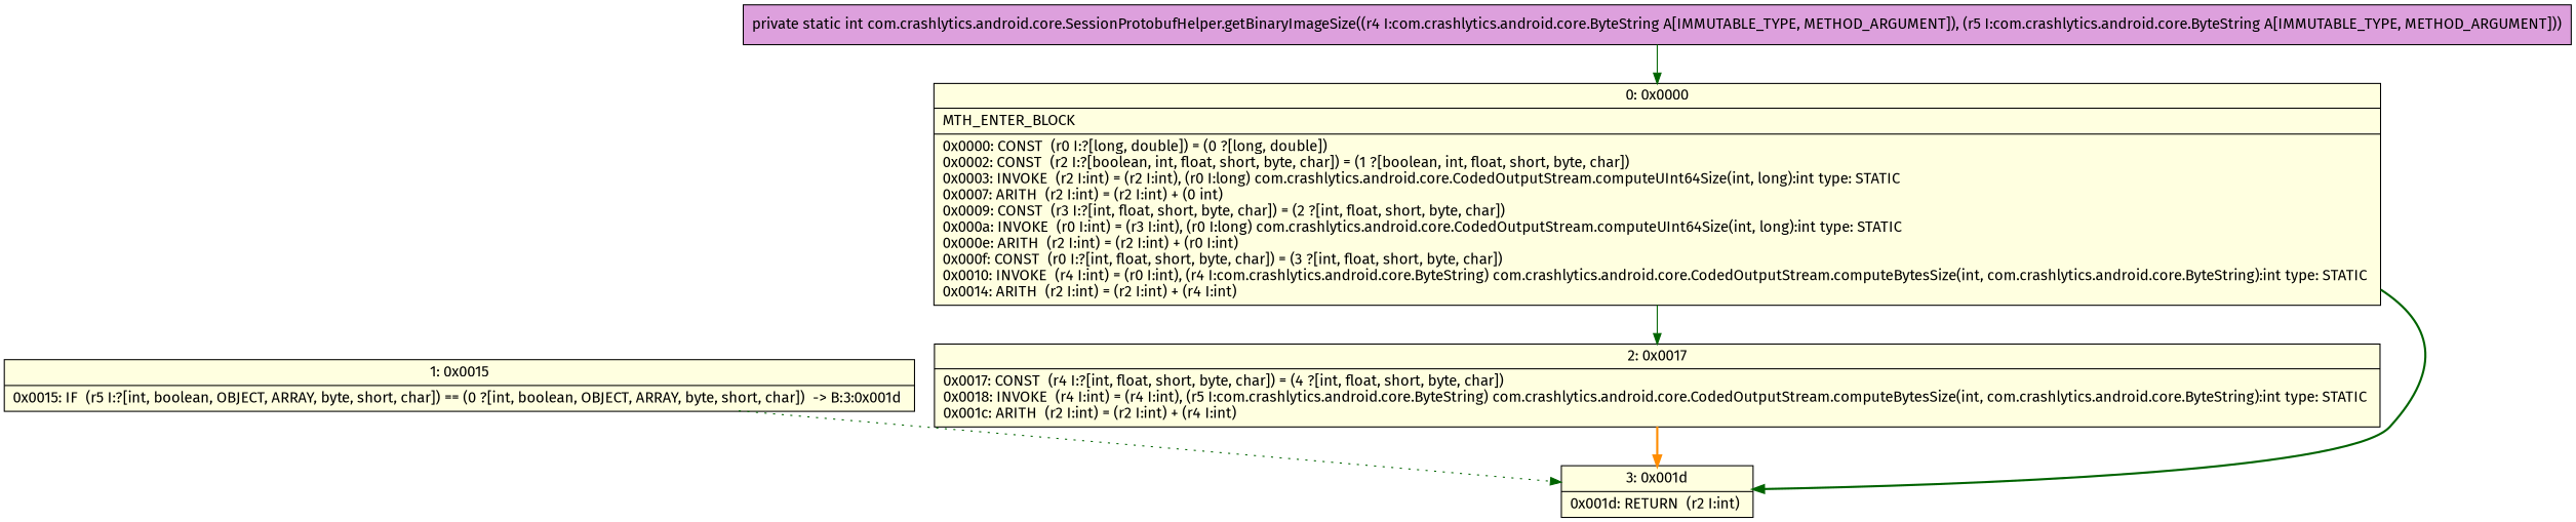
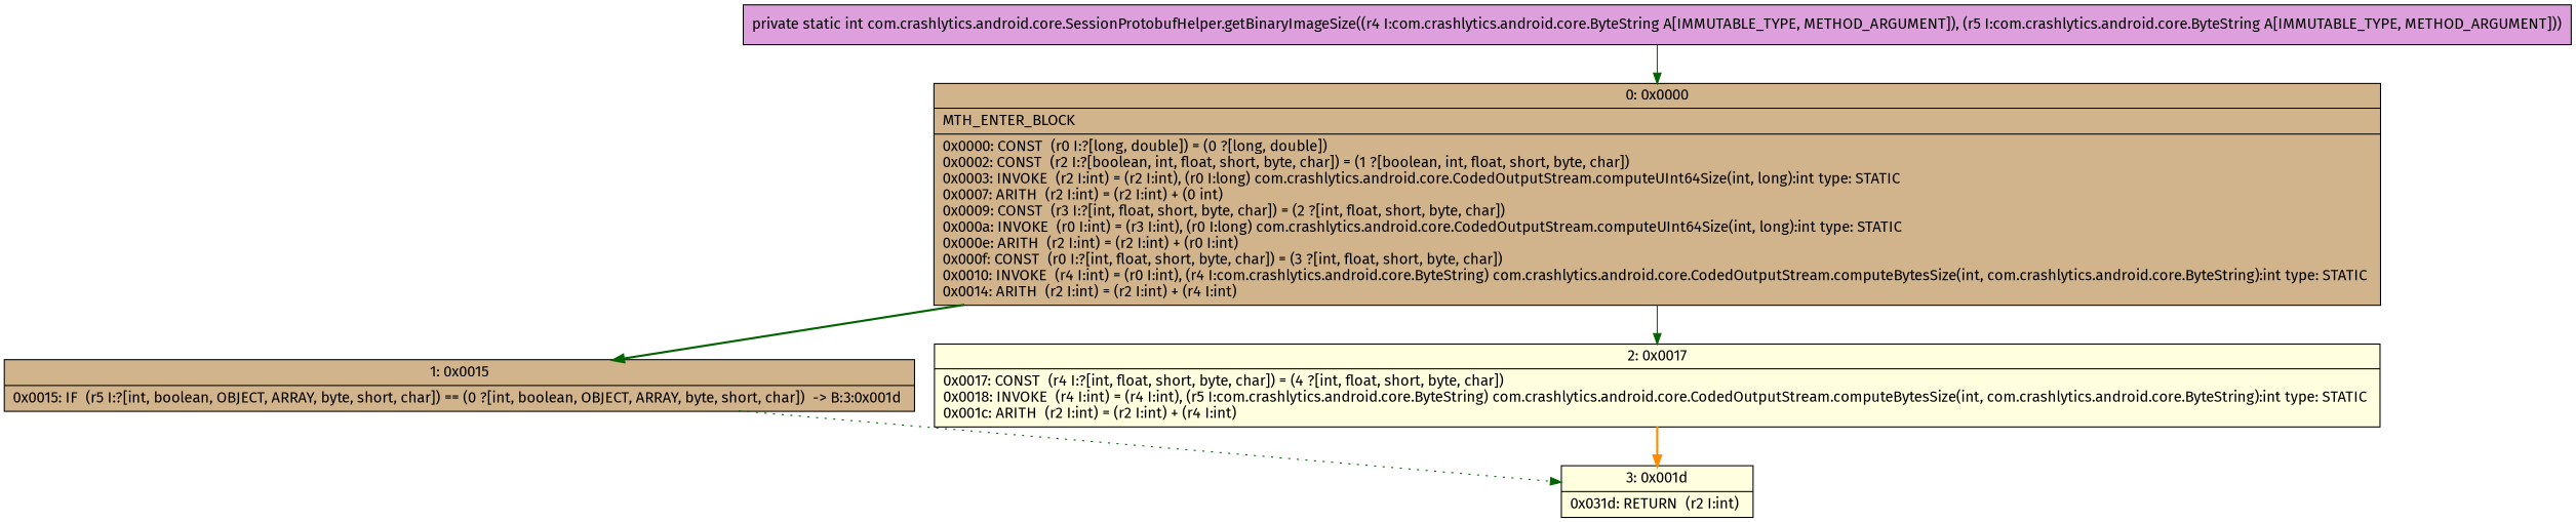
  digraph {
    fontname="Fira Sans"
    node [fillcolor=tan fontname="Fira Sans" shape=record style=filled]
    edge [color=darkgreen fontname="Fira Sans" style=bold]
-   n1 [fillcolor=lightyellow label="{0\:\ 0x0000|MTH_ENTER_BLOCK\l|0x0000: CONST  (r0 I:?[long, double]) = (0 ?[long, double]) \l0x0002: CONST  (r2 I:?[boolean, int, float, short, byte, char]) = (1 ?[boolean, int, float, short, byte, char]) \l0x0003: INVOKE  (r2 I:int) = (r2 I:int), (r0 I:long) com.crashlytics.android.core.CodedOutputStream.computeUInt64Size(int, long):int type: STATIC \l0x0007: ARITH  (r2 I:int) = (r2 I:int) + (0 int) \l0x0009: CONST  (r3 I:?[int, float, short, byte, char]) = (2 ?[int, float, short, byte, char]) \l0x000a: INVOKE  (r0 I:int) = (r3 I:int), (r0 I:long) com.crashlytics.android.core.CodedOutputStream.computeUInt64Size(int, long):int type: STATIC \l0x000e: ARITH  (r2 I:int) = (r2 I:int) + (r0 I:int) \l0x000f: CONST  (r0 I:?[int, float, short, byte, char]) = (3 ?[int, float, short, byte, char]) \l0x0010: INVOKE  (r4 I:int) = (r0 I:int), (r4 I:com.crashlytics.android.core.ByteString) com.crashlytics.android.core.CodedOutputStream.computeBytesSize(int, com.crashlytics.android.core.ByteString):int type: STATIC \l0x0014: ARITH  (r2 I:int) = (r2 I:int) + (r4 I:int) \l}"]
-   n2 [fillcolor=lightyellow label="{1\:\ 0x0015|0x0015: IF  (r5 I:?[int, boolean, OBJECT, ARRAY, byte, short, char]) == (0 ?[int, boolean, OBJECT, ARRAY, byte, short, char])  \-\> B:3:0x001d \l}"]
+   n1 [label="{0\:\ 0x0000|MTH_ENTER_BLOCK\l|0x0000: CONST  (r0 I:?[long, double]) = (0 ?[long, double]) \l0x0002: CONST  (r2 I:?[boolean, int, float, short, byte, char]) = (1 ?[boolean, int, float, short, byte, char]) \l0x0003: INVOKE  (r2 I:int) = (r2 I:int), (r0 I:long) com.crashlytics.android.core.CodedOutputStream.computeUInt64Size(int, long):int type: STATIC \l0x0007: ARITH  (r2 I:int) = (r2 I:int) + (0 int) \l0x0009: CONST  (r3 I:?[int, float, short, byte, char]) = (2 ?[int, float, short, byte, char]) \l0x000a: INVOKE  (r0 I:int) = (r3 I:int), (r0 I:long) com.crashlytics.android.core.CodedOutputStream.computeUInt64Size(int, long):int type: STATIC \l0x000e: ARITH  (r2 I:int) = (r2 I:int) + (r0 I:int) \l0x000f: CONST  (r0 I:?[int, float, short, byte, char]) = (3 ?[int, float, short, byte, char]) \l0x0010: INVOKE  (r4 I:int) = (r0 I:int), (r4 I:com.crashlytics.android.core.ByteString) com.crashlytics.android.core.CodedOutputStream.computeBytesSize(int, com.crashlytics.android.core.ByteString):int type: STATIC \l0x0014: ARITH  (r2 I:int) = (r2 I:int) + (r4 I:int) \l}"]
+   n2 [label="{1\:\ 0x0015|0x0015: IF  (r5 I:?[int, boolean, OBJECT, ARRAY, byte, short, char]) == (0 ?[int, boolean, OBJECT, ARRAY, byte, short, char])  \-\> B:3:0x001d \l}"]
    n3 [fillcolor=lightyellow label="{2\:\ 0x0017|0x0017: CONST  (r4 I:?[int, float, short, byte, char]) = (4 ?[int, float, short, byte, char]) \l0x0018: INVOKE  (r4 I:int) = (r4 I:int), (r5 I:com.crashlytics.android.core.ByteString) com.crashlytics.android.core.CodedOutputStream.computeBytesSize(int, com.crashlytics.android.core.ByteString):int type: STATIC \l0x001c: ARITH  (r2 I:int) = (r2 I:int) + (r4 I:int) \l}"]
-   n4 [fillcolor=lightyellow label="{3\:\ 0x001d|0x001d: RETURN  (r2 I:int) \l}"]
+   n4 [fillcolor=lightyellow label="{3\:\ 0x001d|0x031d: RETURN  (r2 I:int) \l}"]
    n5 [fillcolor=plum label="{private static int com.crashlytics.android.core.SessionProtobufHelper.getBinaryImageSize((r4 I:com.crashlytics.android.core.ByteString A[IMMUTABLE_TYPE, METHOD_ARGUMENT]), (r5 I:com.crashlytics.android.core.ByteString A[IMMUTABLE_TYPE, METHOD_ARGUMENT])) }"]
-   n1 -> n4
+   n1 -> n2
    n1 -> n3 [style=solid]
    n2 -> n4 [style=dotted]
    n3 -> n4 [color=darkorange]
    n5 -> n1 [style=solid]
  }
